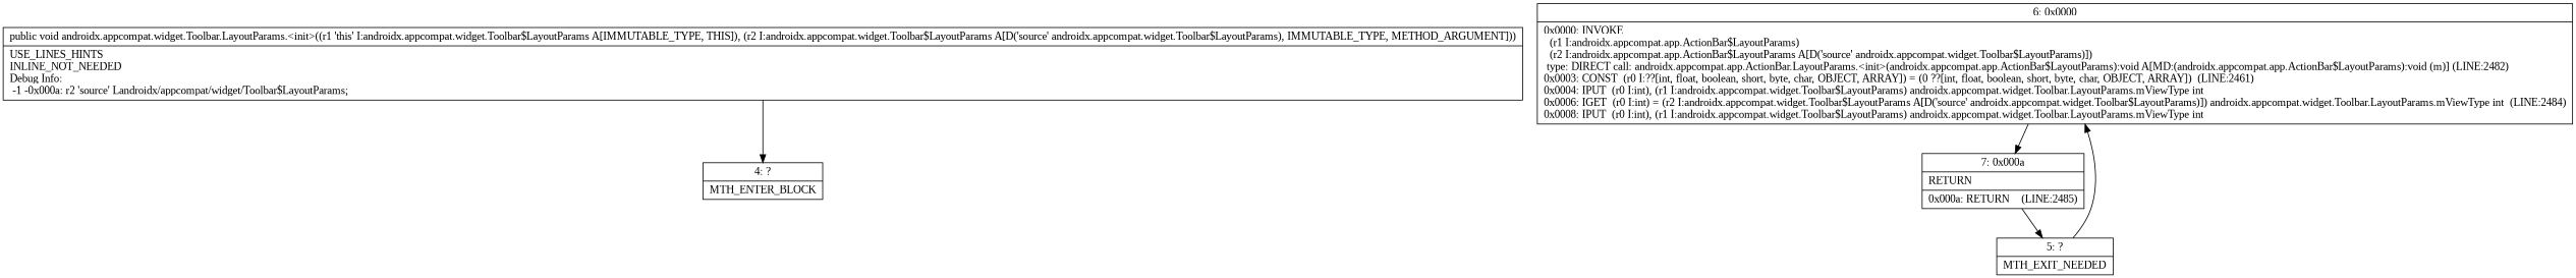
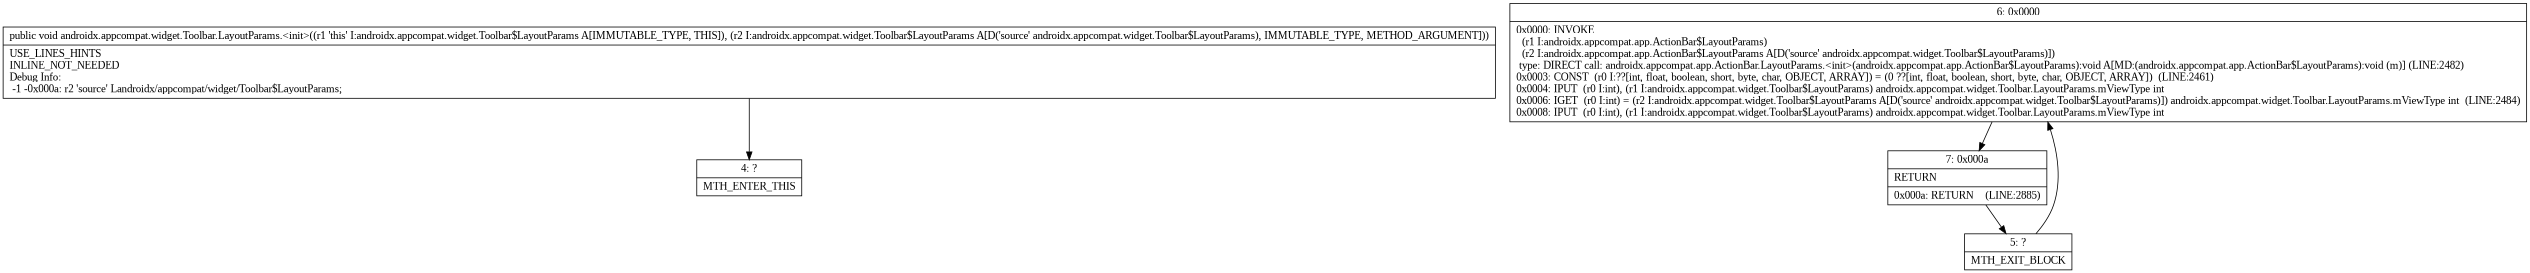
  digraph {
    fontname="Liberation Serif"
    node [fontname="Liberation Serif" shape=record]
    edge [fontname="Liberation Serif"]
-   n1 [label="{4\:\ ?|MTH_ENTER_BLOCK\l}"]
+   n1 [label="{4\:\ ?|MTH_ENTER_THIS\l}"]
    n2 [label="{6\:\ 0x0000|0x0000: INVOKE  \l  (r1 I:androidx.appcompat.app.ActionBar$LayoutParams)\l  (r2 I:androidx.appcompat.app.ActionBar$LayoutParams A[D('source' androidx.appcompat.widget.Toolbar$LayoutParams)])\l type: DIRECT call: androidx.appcompat.app.ActionBar.LayoutParams.\<init\>(androidx.appcompat.app.ActionBar$LayoutParams):void A[MD:(androidx.appcompat.app.ActionBar$LayoutParams):void (m)] (LINE:2482)\l0x0003: CONST  (r0 I:??[int, float, boolean, short, byte, char, OBJECT, ARRAY]) = (0 ??[int, float, boolean, short, byte, char, OBJECT, ARRAY])  (LINE:2461)\l0x0004: IPUT  (r0 I:int), (r1 I:androidx.appcompat.widget.Toolbar$LayoutParams) androidx.appcompat.widget.Toolbar.LayoutParams.mViewType int \l0x0006: IGET  (r0 I:int) = (r2 I:androidx.appcompat.widget.Toolbar$LayoutParams A[D('source' androidx.appcompat.widget.Toolbar$LayoutParams)]) androidx.appcompat.widget.Toolbar.LayoutParams.mViewType int  (LINE:2484)\l0x0008: IPUT  (r0 I:int), (r1 I:androidx.appcompat.widget.Toolbar$LayoutParams) androidx.appcompat.widget.Toolbar.LayoutParams.mViewType int \l}"]
-   n3 [label="{7\:\ 0x000a|RETURN\l|0x000a: RETURN    (LINE:2485)\l}"]
-   n4 [label="{5\:\ ?|MTH_EXIT_NEEDED\l}"]
+   n3 [label="{7\:\ 0x000a|RETURN\l|0x000a: RETURN    (LINE:2885)\l}"]
+   n4 [label="{5\:\ ?|MTH_EXIT_BLOCK\l}"]
    n5 [label="{public void androidx.appcompat.widget.Toolbar.LayoutParams.\<init\>((r1 'this' I:androidx.appcompat.widget.Toolbar$LayoutParams A[IMMUTABLE_TYPE, THIS]), (r2 I:androidx.appcompat.widget.Toolbar$LayoutParams A[D('source' androidx.appcompat.widget.Toolbar$LayoutParams), IMMUTABLE_TYPE, METHOD_ARGUMENT]))  | USE_LINES_HINTS\lINLINE_NOT_NEEDED\lDebug Info:\l  \-1 \-0x000a: r2 'source' Landroidx\/appcompat\/widget\/Toolbar$LayoutParams;\l}"]
    n2 -> n3
    n3 -> n4
    n4 -> n2
    n5 -> n1
  }
